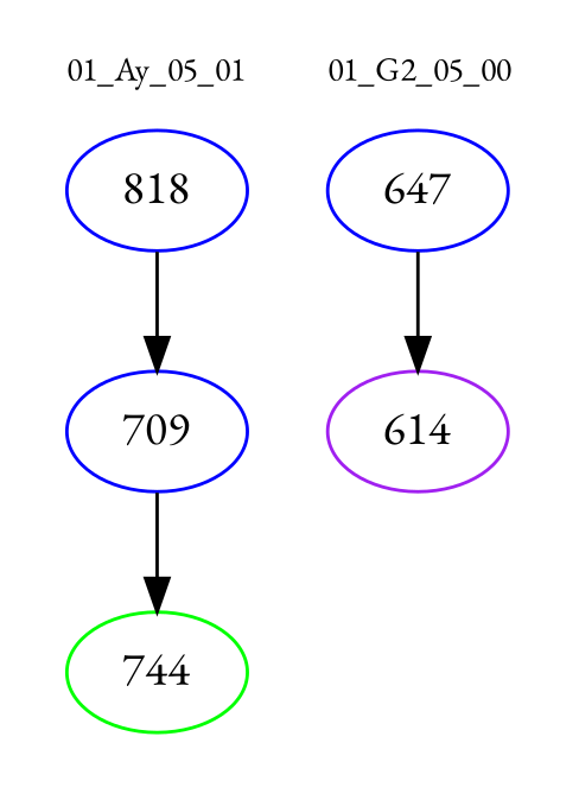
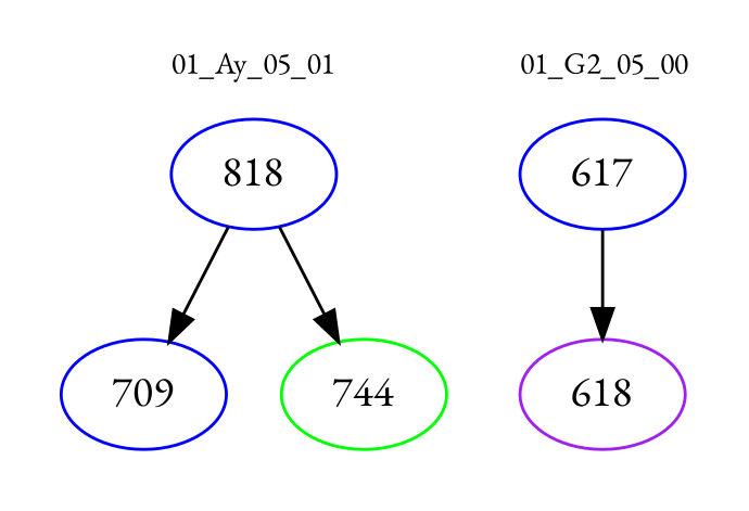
  digraph {
    fontname="EB Garamond"
    node [color=blue fontname="EB Garamond"]
    edge [color=black fontname="EB Garamond"]
    n1 [label=818]
    n2 [label=709]
    n3 [color=green label=744]
-   n4 [label=647]
-   n5 [color=purple label=614]
+   n4 [label=617]
+   n5 [color=purple label=618]
    subgraph cluster_1 {
      color=white
      fontsize=10
      label="01_Ay_05_01"
      n1
      n2
      n3
    }
    subgraph cluster_2 {
      color=white
      fontsize=10
      label="01_G2_05_00"
      n4
      n5
    }
    n1 -> n2
-   n2 -> n3
+   n1 -> n3
    n4 -> n5
  }
